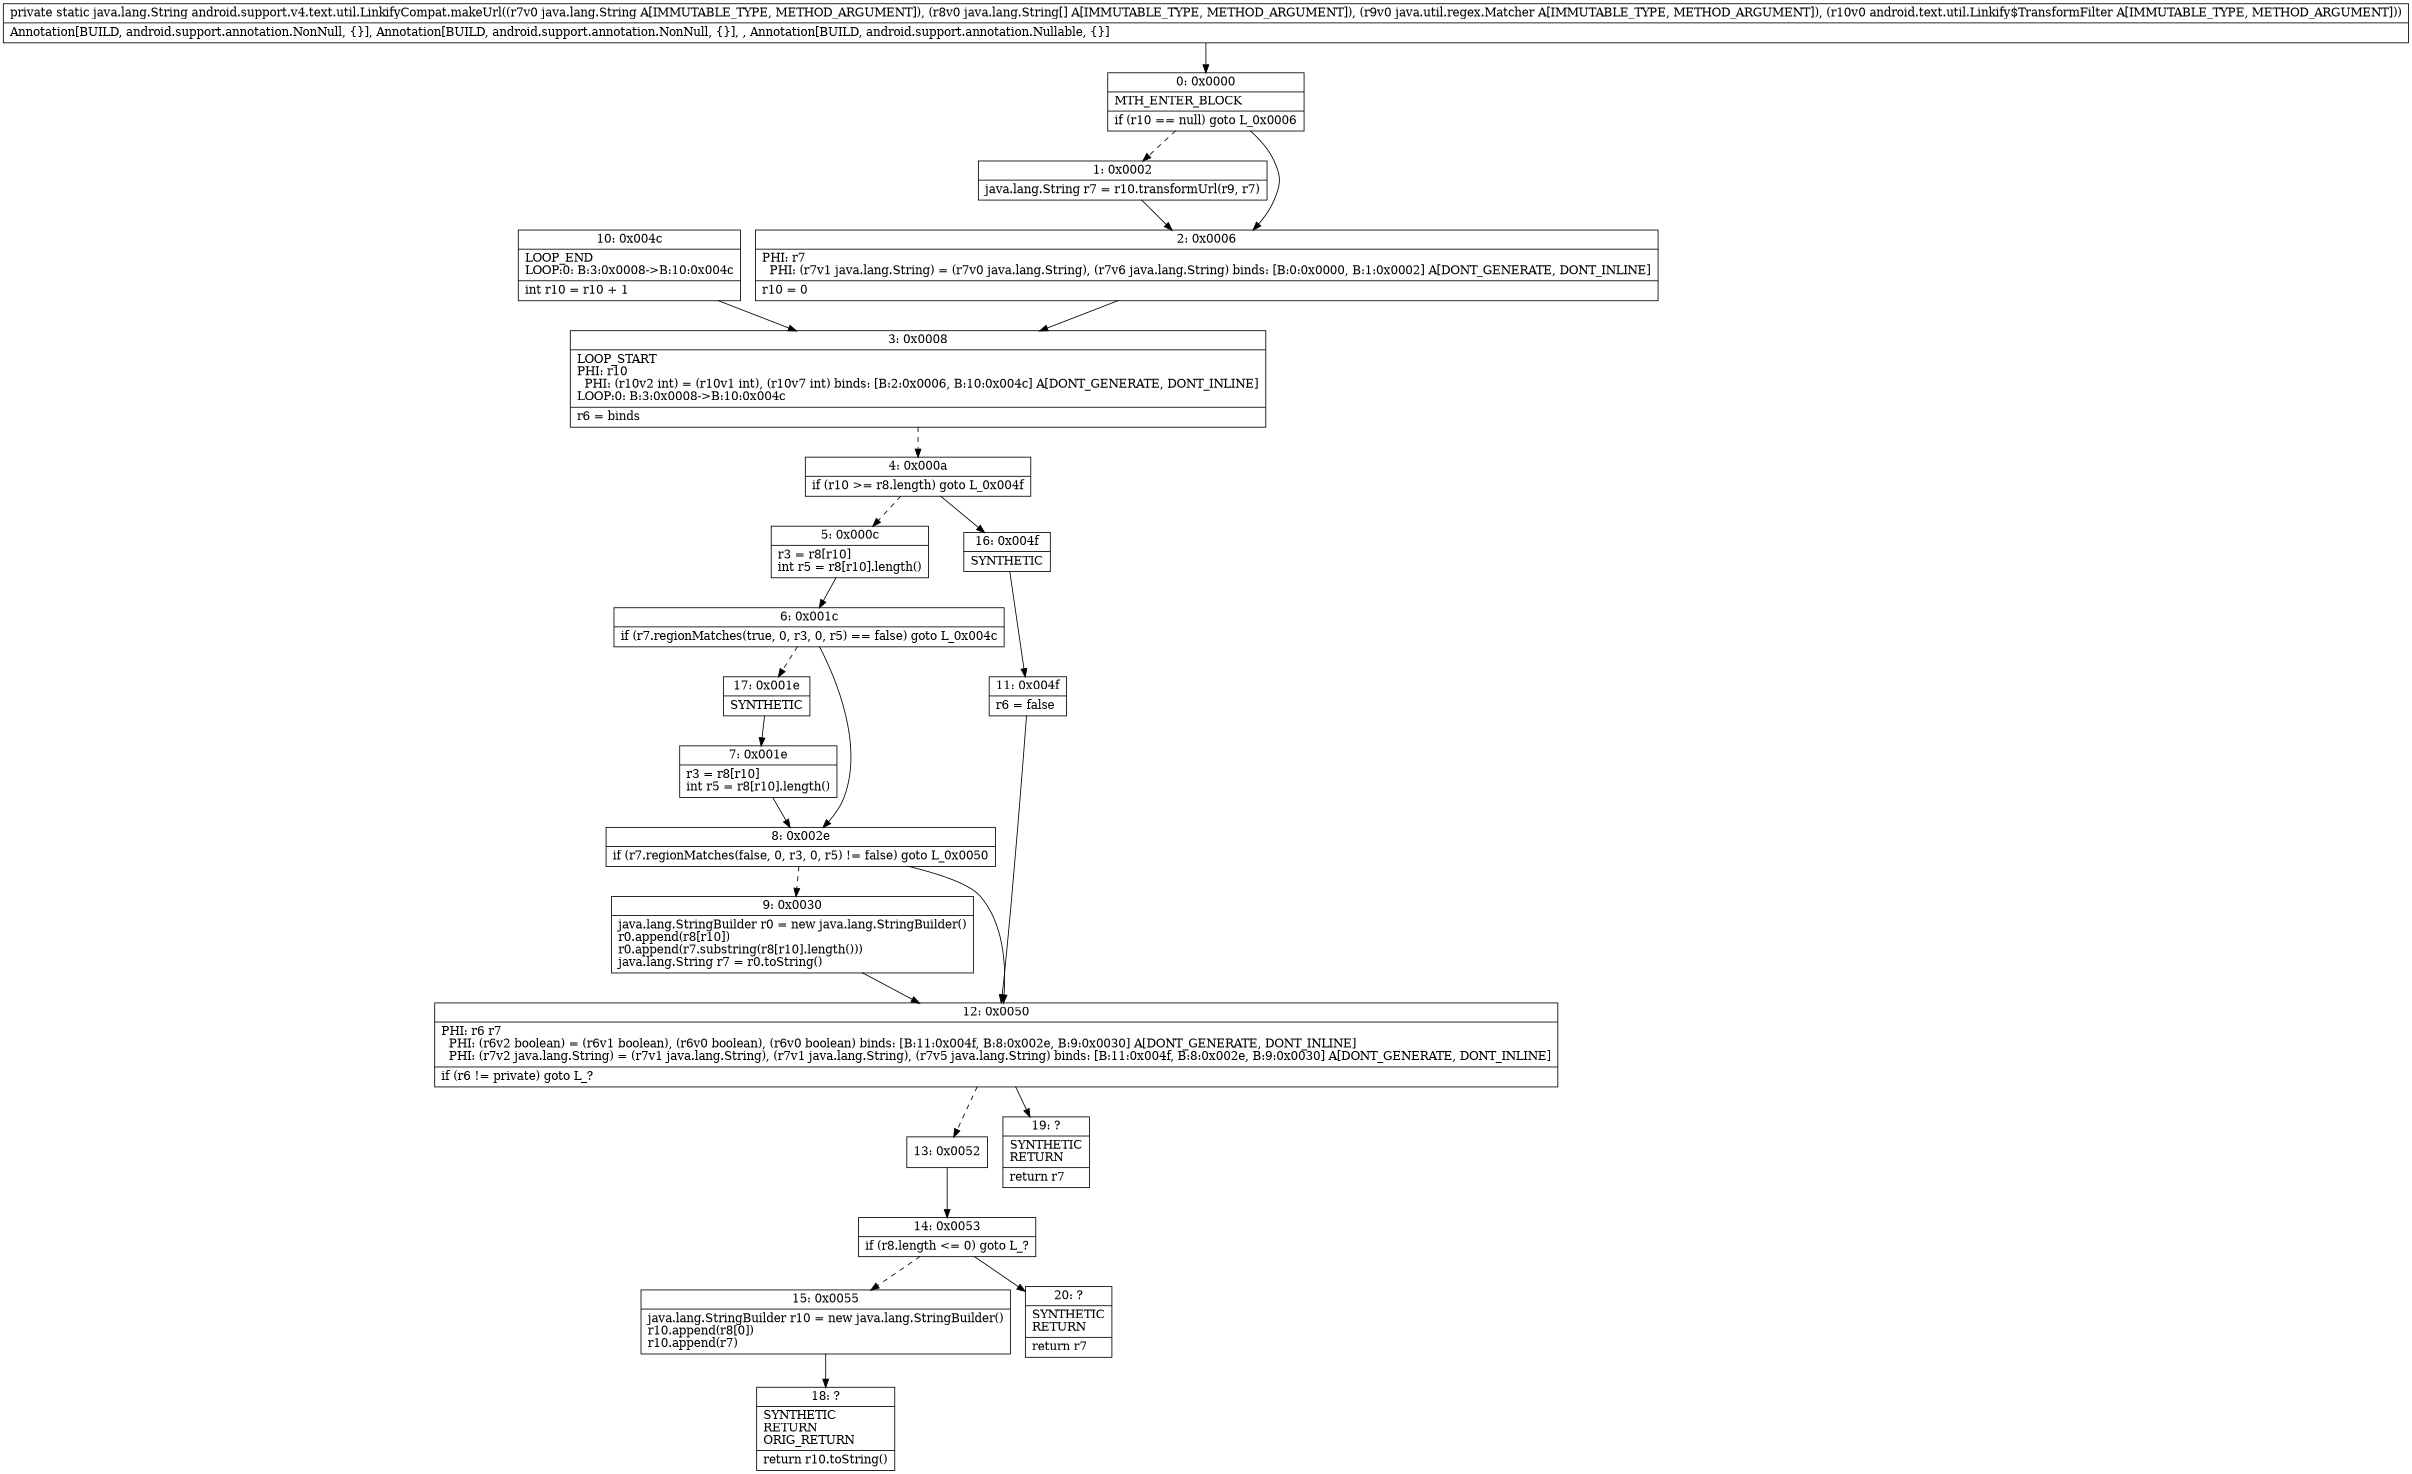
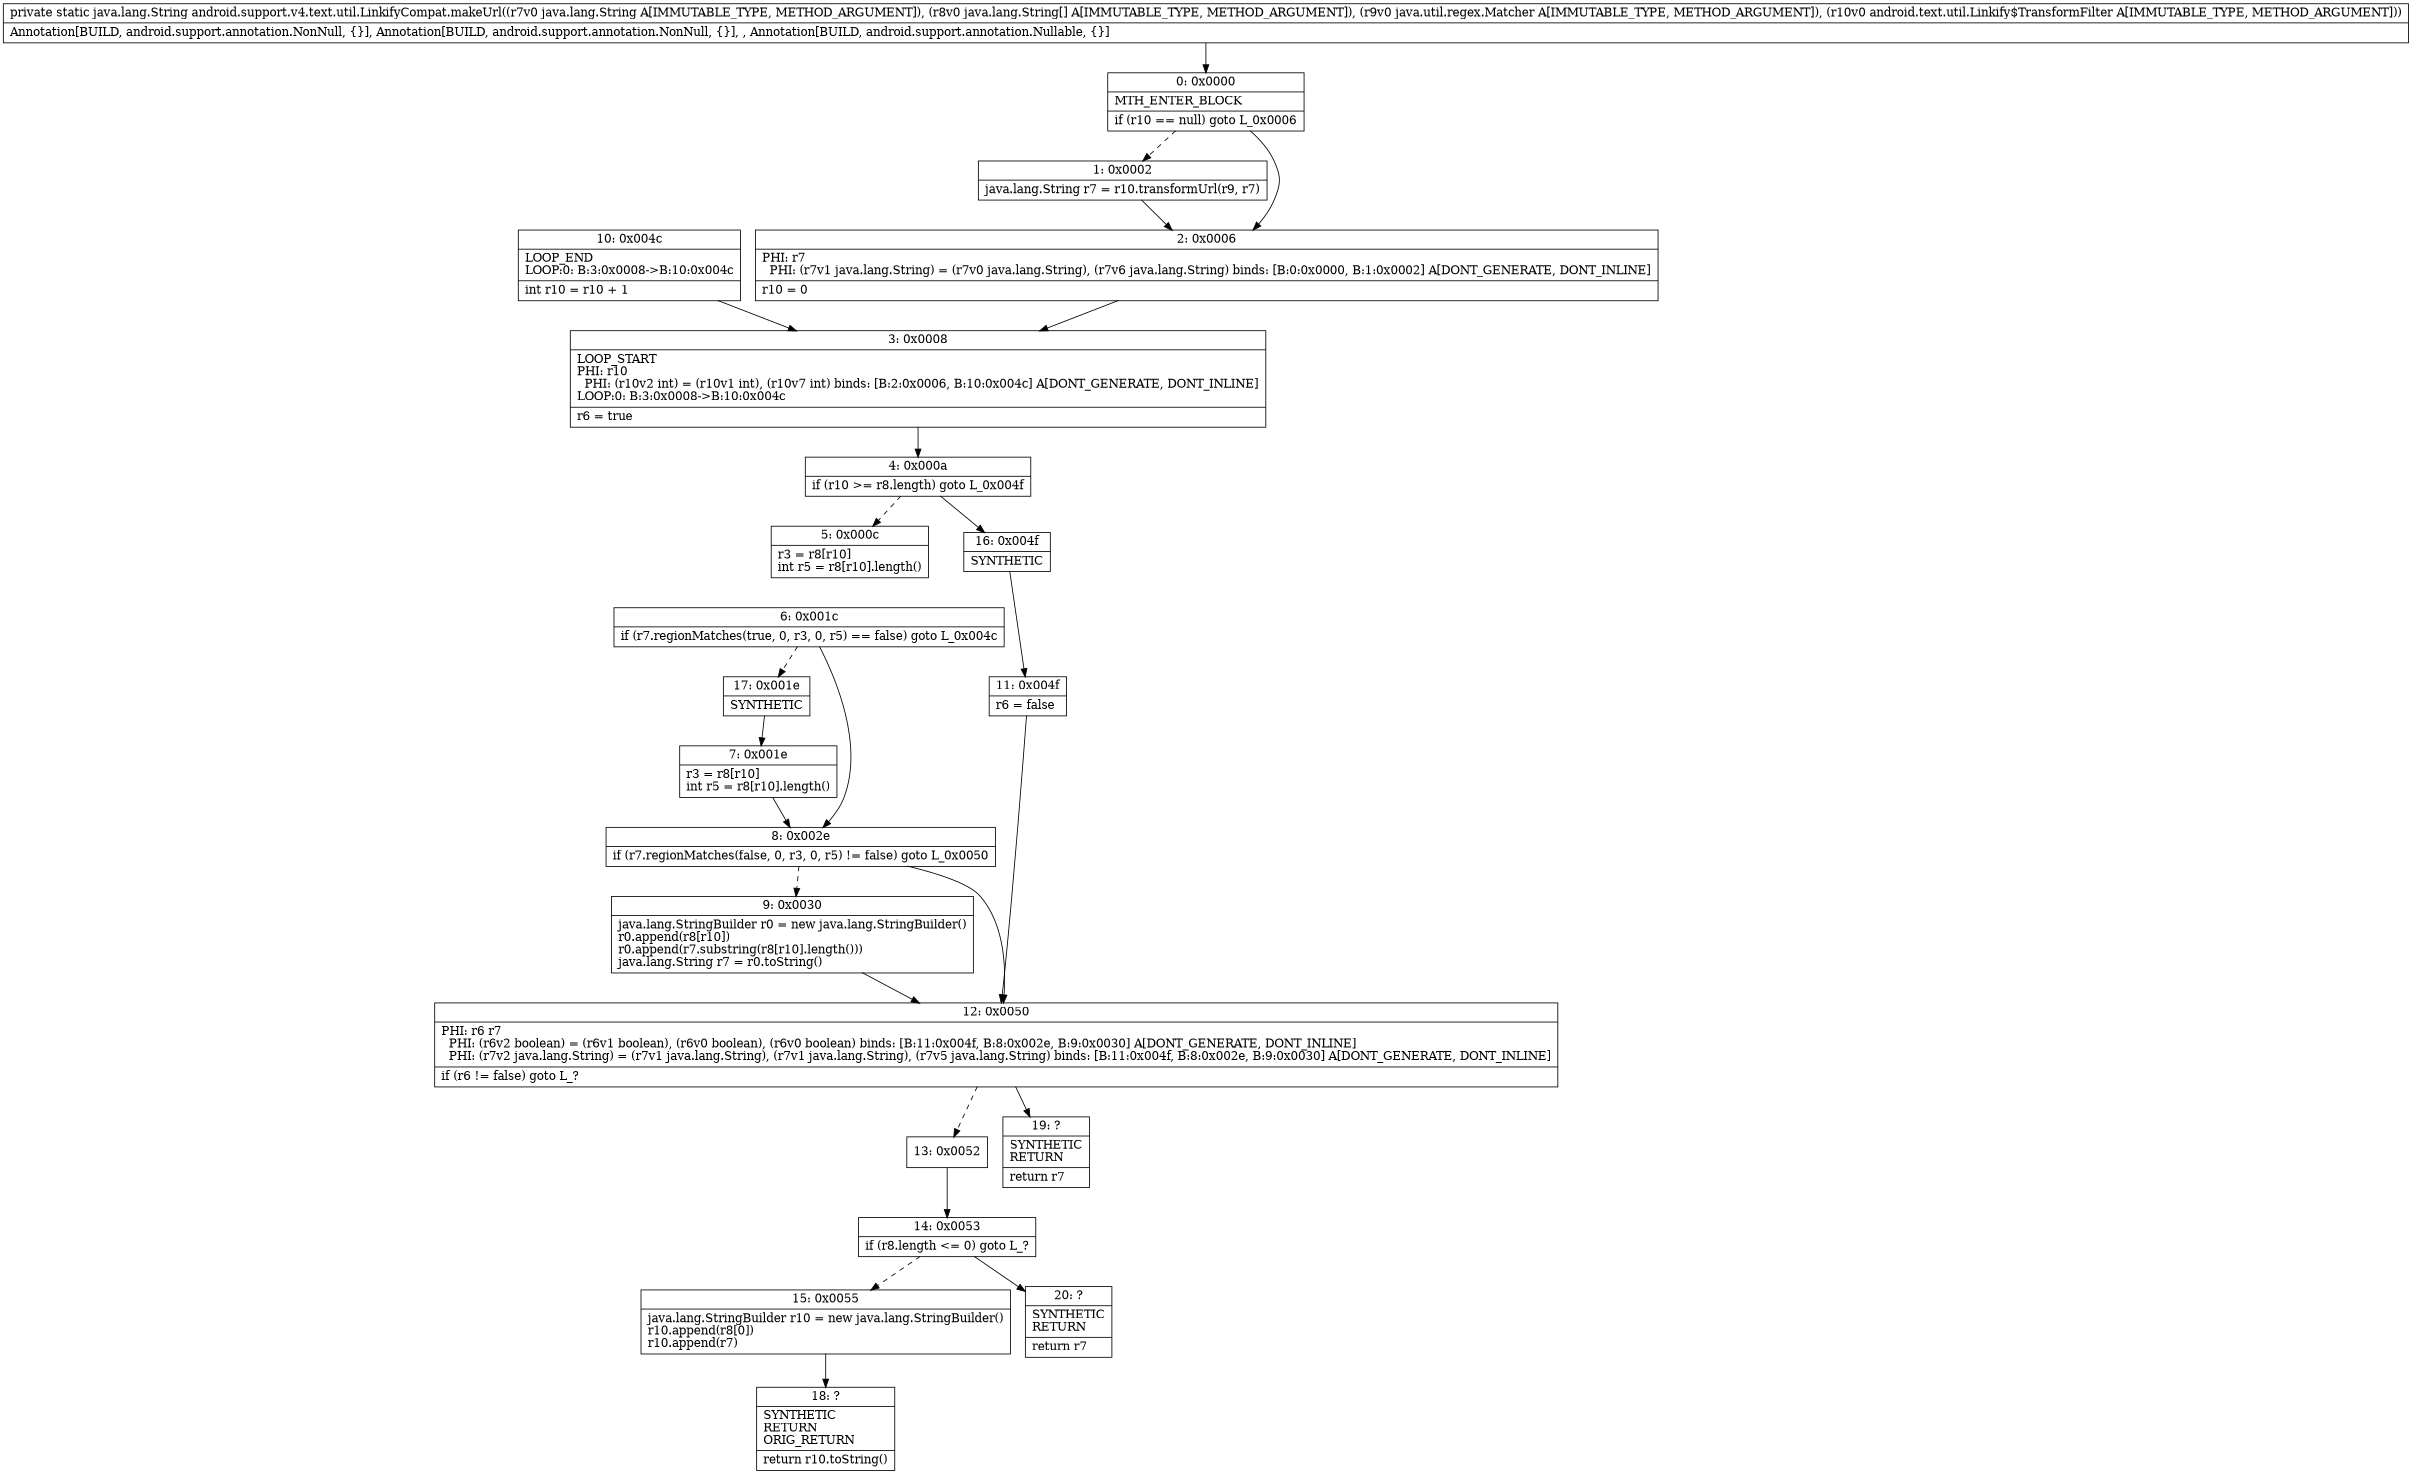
  digraph {
    node [shape=record]
    n1 [label="{0\:\ 0x0000|MTH_ENTER_BLOCK\l|if (r10 == null) goto L_0x0006\l}"]
    n2 [label="{1\:\ 0x0002|java.lang.String r7 = r10.transformUrl(r9, r7)\l}"]
    n3 [label="{2\:\ 0x0006|PHI: r7 \l  PHI: (r7v1 java.lang.String) = (r7v0 java.lang.String), (r7v6 java.lang.String) binds: [B:0:0x0000, B:1:0x0002] A[DONT_GENERATE, DONT_INLINE]\l|r10 = 0\l}"]
-   n4 [label="{3\:\ 0x0008|LOOP_START\lPHI: r10 \l  PHI: (r10v2 int) = (r10v1 int), (r10v7 int) binds: [B:2:0x0006, B:10:0x004c] A[DONT_GENERATE, DONT_INLINE]\lLOOP:0: B:3:0x0008\-\>B:10:0x004c\l|r6 = binds\l}"]
+   n4 [label="{3\:\ 0x0008|LOOP_START\lPHI: r10 \l  PHI: (r10v2 int) = (r10v1 int), (r10v7 int) binds: [B:2:0x0006, B:10:0x004c] A[DONT_GENERATE, DONT_INLINE]\lLOOP:0: B:3:0x0008\-\>B:10:0x004c\l|r6 = true\l}"]
    n5 [label="{4\:\ 0x000a|if (r10 \>= r8.length) goto L_0x004f\l}"]
    n6 [label="{5\:\ 0x000c|r3 = r8[r10]\lint r5 = r8[r10].length()\l}"]
    n7 [label="{16\:\ 0x004f|SYNTHETIC\l}"]
    n8 [label="{6\:\ 0x001c|if (r7.regionMatches(true, 0, r3, 0, r5) == false) goto L_0x004c\l}"]
    n9 [label="{11\:\ 0x004f|r6 = false\l}"]
    n10 [label="{17\:\ 0x001e|SYNTHETIC\l}"]
    n11 [label="{8\:\ 0x002e|if (r7.regionMatches(false, 0, r3, 0, r5) != false) goto L_0x0050\l}"]
    n12 [label="{10\:\ 0x004c|LOOP_END\lLOOP:0: B:3:0x0008\-\>B:10:0x004c\l|int r10 = r10 + 1\l}"]
    n13 [label="{7\:\ 0x001e|r3 = r8[r10]\lint r5 = r8[r10].length()\l}"]
    n14 [label="{9\:\ 0x0030|java.lang.StringBuilder r0 = new java.lang.StringBuilder()\lr0.append(r8[r10])\lr0.append(r7.substring(r8[r10].length()))\ljava.lang.String r7 = r0.toString()\l}"]
-   n15 [label="{12\:\ 0x0050|PHI: r6 r7 \l  PHI: (r6v2 boolean) = (r6v1 boolean), (r6v0 boolean), (r6v0 boolean) binds: [B:11:0x004f, B:8:0x002e, B:9:0x0030] A[DONT_GENERATE, DONT_INLINE]\l  PHI: (r7v2 java.lang.String) = (r7v1 java.lang.String), (r7v1 java.lang.String), (r7v5 java.lang.String) binds: [B:11:0x004f, B:8:0x002e, B:9:0x0030] A[DONT_GENERATE, DONT_INLINE]\l|if (r6 != private) goto L_?\l}"]
+   n15 [label="{12\:\ 0x0050|PHI: r6 r7 \l  PHI: (r6v2 boolean) = (r6v1 boolean), (r6v0 boolean), (r6v0 boolean) binds: [B:11:0x004f, B:8:0x002e, B:9:0x0030] A[DONT_GENERATE, DONT_INLINE]\l  PHI: (r7v2 java.lang.String) = (r7v1 java.lang.String), (r7v1 java.lang.String), (r7v5 java.lang.String) binds: [B:11:0x004f, B:8:0x002e, B:9:0x0030] A[DONT_GENERATE, DONT_INLINE]\l|if (r6 != false) goto L_?\l}"]
    n16 [label="{13\:\ 0x0052}"]
    n17 [label="{19\:\ ?|SYNTHETIC\lRETURN\l|return r7\l}"]
    n18 [label="{14\:\ 0x0053|if (r8.length \<= 0) goto L_?\l}"]
    n19 [label="{15\:\ 0x0055|java.lang.StringBuilder r10 = new java.lang.StringBuilder()\lr10.append(r8[0])\lr10.append(r7)\l}"]
    n20 [label="{20\:\ ?|SYNTHETIC\lRETURN\l|return r7\l}"]
    n21 [label="{18\:\ ?|SYNTHETIC\lRETURN\lORIG_RETURN\l|return r10.toString()\l}"]
    n22 [label="{private static java.lang.String android.support.v4.text.util.LinkifyCompat.makeUrl((r7v0 java.lang.String A[IMMUTABLE_TYPE, METHOD_ARGUMENT]), (r8v0 java.lang.String[] A[IMMUTABLE_TYPE, METHOD_ARGUMENT]), (r9v0 java.util.regex.Matcher A[IMMUTABLE_TYPE, METHOD_ARGUMENT]), (r10v0 android.text.util.Linkify$TransformFilter A[IMMUTABLE_TYPE, METHOD_ARGUMENT]))  | Annotation[BUILD, android.support.annotation.NonNull, \{\}], Annotation[BUILD, android.support.annotation.NonNull, \{\}], , Annotation[BUILD, android.support.annotation.Nullable, \{\}]\l}"]
    n1 -> n2 [style=dashed]
    n1 -> n3
    n2 -> n3
    n3 -> n4
-   n4 -> n5 [style=dashed]
+   n4 -> n5
    n5 -> n6 [style=dashed]
    n5 -> n7
-   n6 -> n8
    n7 -> n9
    n8 -> n10 [style=dashed]
    n8 -> n11
    n9 -> n15
    n10 -> n13
    n11 -> n14 [style=dashed]
    n11 -> n15
    n12 -> n4
    n13 -> n11
    n14 -> n15
    n15 -> n16 [style=dashed]
    n15 -> n17
    n16 -> n18
    n18 -> n19 [style=dashed]
    n18 -> n20
    n19 -> n21
    n22 -> n1
  }
